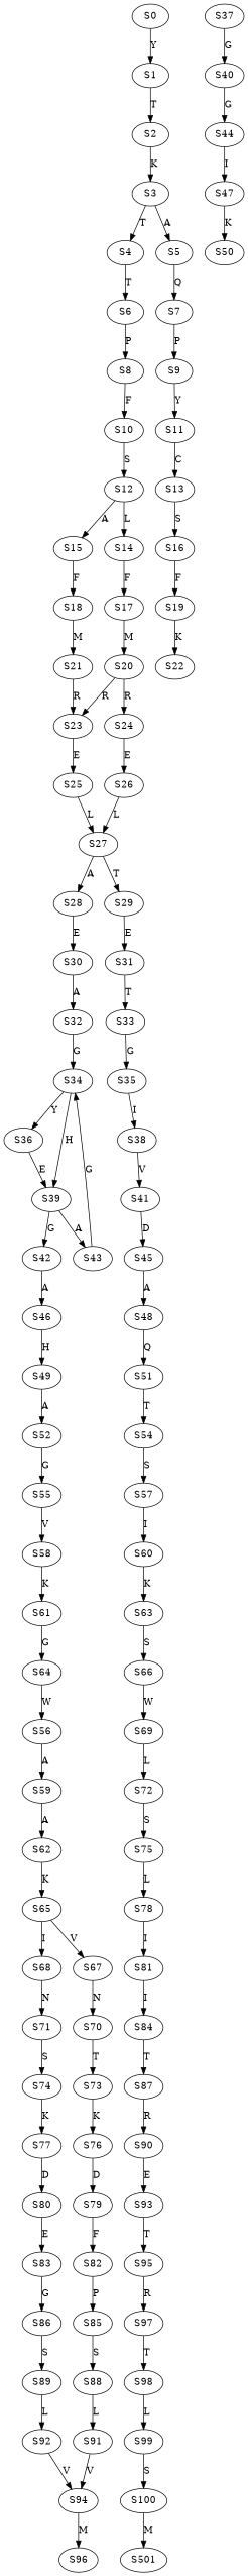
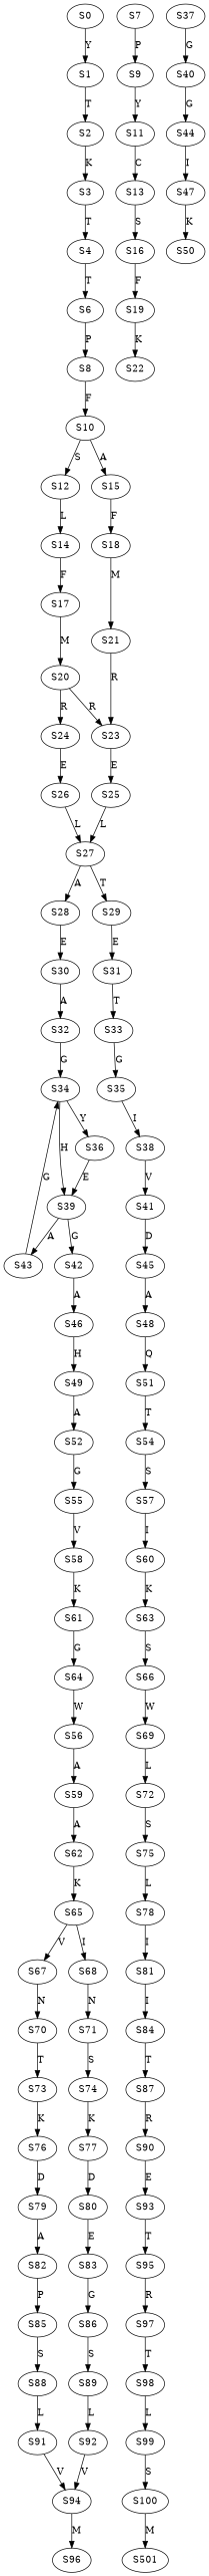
  strict digraph {
    S0
    S1
    S2
    S3
    S4
-   S5
    S6
    S7
    S8
    S9
    S10
    S11
    S12
    S13
    S14
    S15
    S16
    S17
    S18
    S19
    S20
    S21
    S22
    S23
    S24
    S25
    S26
    S27
    S28
    S29
    S30
    S31
    S32
    S33
    S34
    S35
    S36
    S39
    S38
    S37
    S40
    S41
    S42
    S43
    S44
    S45
    S46
    S47
    S48
    S49
    S50
    S51
    S52
    S54
    S55
    S57
    S58
    S56
    S59
    S60
    S61
    S62
    S63
    S64
    S65
    S66
    S67
    S68
    S69
    S70
    S71
    S72
    S73
    S74
    S75
    S76
    S77
    S78
    S79
    S80
    S81
    S82
    S83
    S84
    S85
    S86
    S87
    S88
    S89
    S90
    S91
    S92
    S93
    S94
    S95
    S96
    S97
    S98
    S99
    S100
    n101 [label=S501]
    S0 -> S1 [label=Y]
    S1 -> S2 [label=T]
    S2 -> S3 [label=K]
    S3 -> S4 [label=T]
-   S3 -> S5 [label=A]
    S4 -> S6 [label=T]
-   S5 -> S7 [label=Q]
    S6 -> S8 [label=P]
    S7 -> S9 [label=P]
    S8 -> S10 [label=F]
    S9 -> S11 [label=Y]
    S10 -> S12 [label=S]
    S11 -> S13 [label=C]
    S12 -> S14 [label=L]
-   S12 -> S15 [label=A]
+   S10 -> S15 [label=A]
    S13 -> S16 [label=S]
    S14 -> S17 [label=F]
    S15 -> S18 [label=F]
    S16 -> S19 [label=F]
    S17 -> S20 [label=M]
    S18 -> S21 [label=M]
    S19 -> S22 [label=K]
    S20 -> S23 [label=R]
    S20 -> S24 [label=R]
    S21 -> S23 [label=R]
    S23 -> S25 [label=E]
    S24 -> S26 [label=E]
    S25 -> S27 [label=L]
    S26 -> S27 [label=L]
    S27 -> S28 [label=A]
    S27 -> S29 [label=T]
    S28 -> S30 [label=E]
    S29 -> S31 [label=E]
    S30 -> S32 [label=A]
    S31 -> S33 [label=T]
    S32 -> S34 [label=G]
    S33 -> S35 [label=G]
    S34 -> S36 [label=Y]
    S34 -> S39 [label=H]
    S35 -> S38 [label=I]
    S36 -> S39 [label=E]
    S39 -> S42 [label=G]
    S39 -> S43 [label=A]
    S38 -> S41 [label=V]
    S37 -> S40 [label=G]
    S40 -> S44 [label=G]
    S41 -> S45 [label=D]
    S42 -> S46 [label=A]
    S43 -> S34 [label=G]
    S44 -> S47 [label=I]
    S45 -> S48 [label=A]
    S46 -> S49 [label=H]
    S47 -> S50 [label=K]
    S48 -> S51 [label=Q]
    S49 -> S52 [label=A]
    S51 -> S54 [label=T]
    S52 -> S55 [label=G]
    S54 -> S57 [label=S]
    S55 -> S58 [label=V]
    S57 -> S60 [label=I]
    S58 -> S61 [label=K]
    S56 -> S59 [label=A]
    S59 -> S62 [label=A]
    S60 -> S63 [label=K]
    S61 -> S64 [label=G]
    S62 -> S65 [label=K]
    S63 -> S66 [label=S]
    S64 -> S56 [label=W]
    S65 -> S67 [label=V]
    S65 -> S68 [label=I]
    S66 -> S69 [label=W]
    S67 -> S70 [label=N]
    S68 -> S71 [label=N]
    S69 -> S72 [label=L]
    S70 -> S73 [label=T]
    S71 -> S74 [label=S]
    S72 -> S75 [label=S]
    S73 -> S76 [label=K]
    S74 -> S77 [label=K]
    S75 -> S78 [label=L]
    S76 -> S79 [label=D]
    S77 -> S80 [label=D]
    S78 -> S81 [label=I]
-   S79 -> S82 [label=F]
+   S79 -> S82 [label=A]
    S80 -> S83 [label=E]
    S81 -> S84 [label=I]
    S82 -> S85 [label=P]
    S83 -> S86 [label=G]
    S84 -> S87 [label=T]
    S85 -> S88 [label=S]
    S86 -> S89 [label=S]
    S87 -> S90 [label=R]
    S88 -> S91 [label=L]
    S89 -> S92 [label=L]
    S90 -> S93 [label=E]
    S91 -> S94 [label=V]
    S92 -> S94 [label=V]
    S93 -> S95 [label=T]
    S94 -> S96 [label=M]
    S95 -> S97 [label=R]
    S97 -> S98 [label=T]
    S98 -> S99 [label=L]
    S99 -> S100 [label=S]
    S100 -> n101 [label=M]
  }
